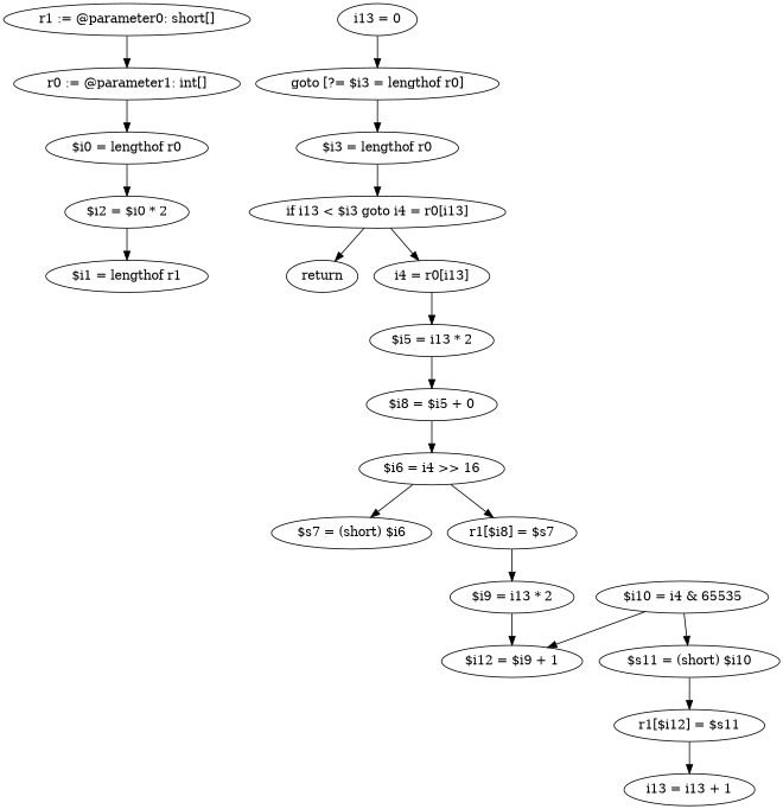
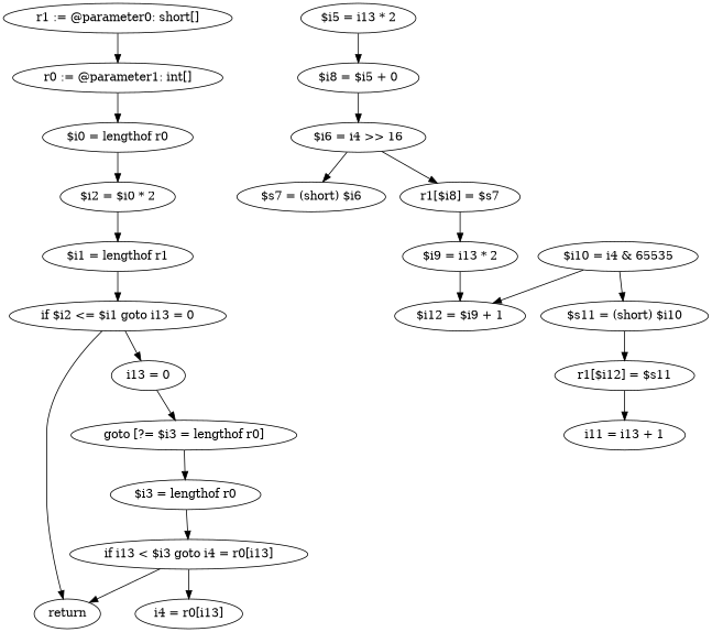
  digraph {
    "r1 := @parameter0: short[]"
    "r0 := @parameter1: int[]"
    "$i0 = lengthof r0"
    "$i2 = $i0 * 2"
    "$i1 = lengthof r1"
+   "if $i2 <= $i1 goto i13 = 0"
    return
    "i13 = 0"
    "goto [?= $i3 = lengthof r0]"
    "$i3 = lengthof r0"
    "if i13 < $i3 goto i4 = r0[i13]"
    "i4 = r0[i13]"
    "$i5 = i13 * 2"
    "$i8 = $i5 + 0"
    "$i6 = i4 >> 16"
    "$s7 = (short) $i6"
    "r1[$i8] = $s7"
    "$i9 = i13 * 2"
    "$i12 = $i9 + 1"
    "$i10 = i4 & 65535"
    "$s11 = (short) $i10"
    "r1[$i12] = $s11"
-   "i13 = i13 + 1"
+   "i13 = i13 + 1" [label="i11 = i13 + 1"]
    "r1 := @parameter0: short[]" -> "r0 := @parameter1: int[]"
    "r0 := @parameter1: int[]" -> "$i0 = lengthof r0"
    "$i0 = lengthof r0" -> "$i2 = $i0 * 2"
    "$i2 = $i0 * 2" -> "$i1 = lengthof r1"
+   "$i1 = lengthof r1" -> "if $i2 <= $i1 goto i13 = 0"
+   "if $i2 <= $i1 goto i13 = 0" -> return
+   "if $i2 <= $i1 goto i13 = 0" -> "i13 = 0"
    "i13 = 0" -> "goto [?= $i3 = lengthof r0]"
    "goto [?= $i3 = lengthof r0]" -> "$i3 = lengthof r0"
    "$i3 = lengthof r0" -> "if i13 < $i3 goto i4 = r0[i13]"
    "if i13 < $i3 goto i4 = r0[i13]" -> return
    "if i13 < $i3 goto i4 = r0[i13]" -> "i4 = r0[i13]"
-   "i4 = r0[i13]" -> "$i5 = i13 * 2"
    "$i5 = i13 * 2" -> "$i8 = $i5 + 0"
    "$i8 = $i5 + 0" -> "$i6 = i4 >> 16"
    "$i6 = i4 >> 16" -> "$s7 = (short) $i6"
    "$i6 = i4 >> 16" -> "r1[$i8] = $s7"
    "r1[$i8] = $s7" -> "$i9 = i13 * 2"
    "$i9 = i13 * 2" -> "$i12 = $i9 + 1"
    "$i10 = i4 & 65535" -> "$i12 = $i9 + 1"
    "$i10 = i4 & 65535" -> "$s11 = (short) $i10"
    "$s11 = (short) $i10" -> "r1[$i12] = $s11"
    "r1[$i12] = $s11" -> "i13 = i13 + 1"
  }
